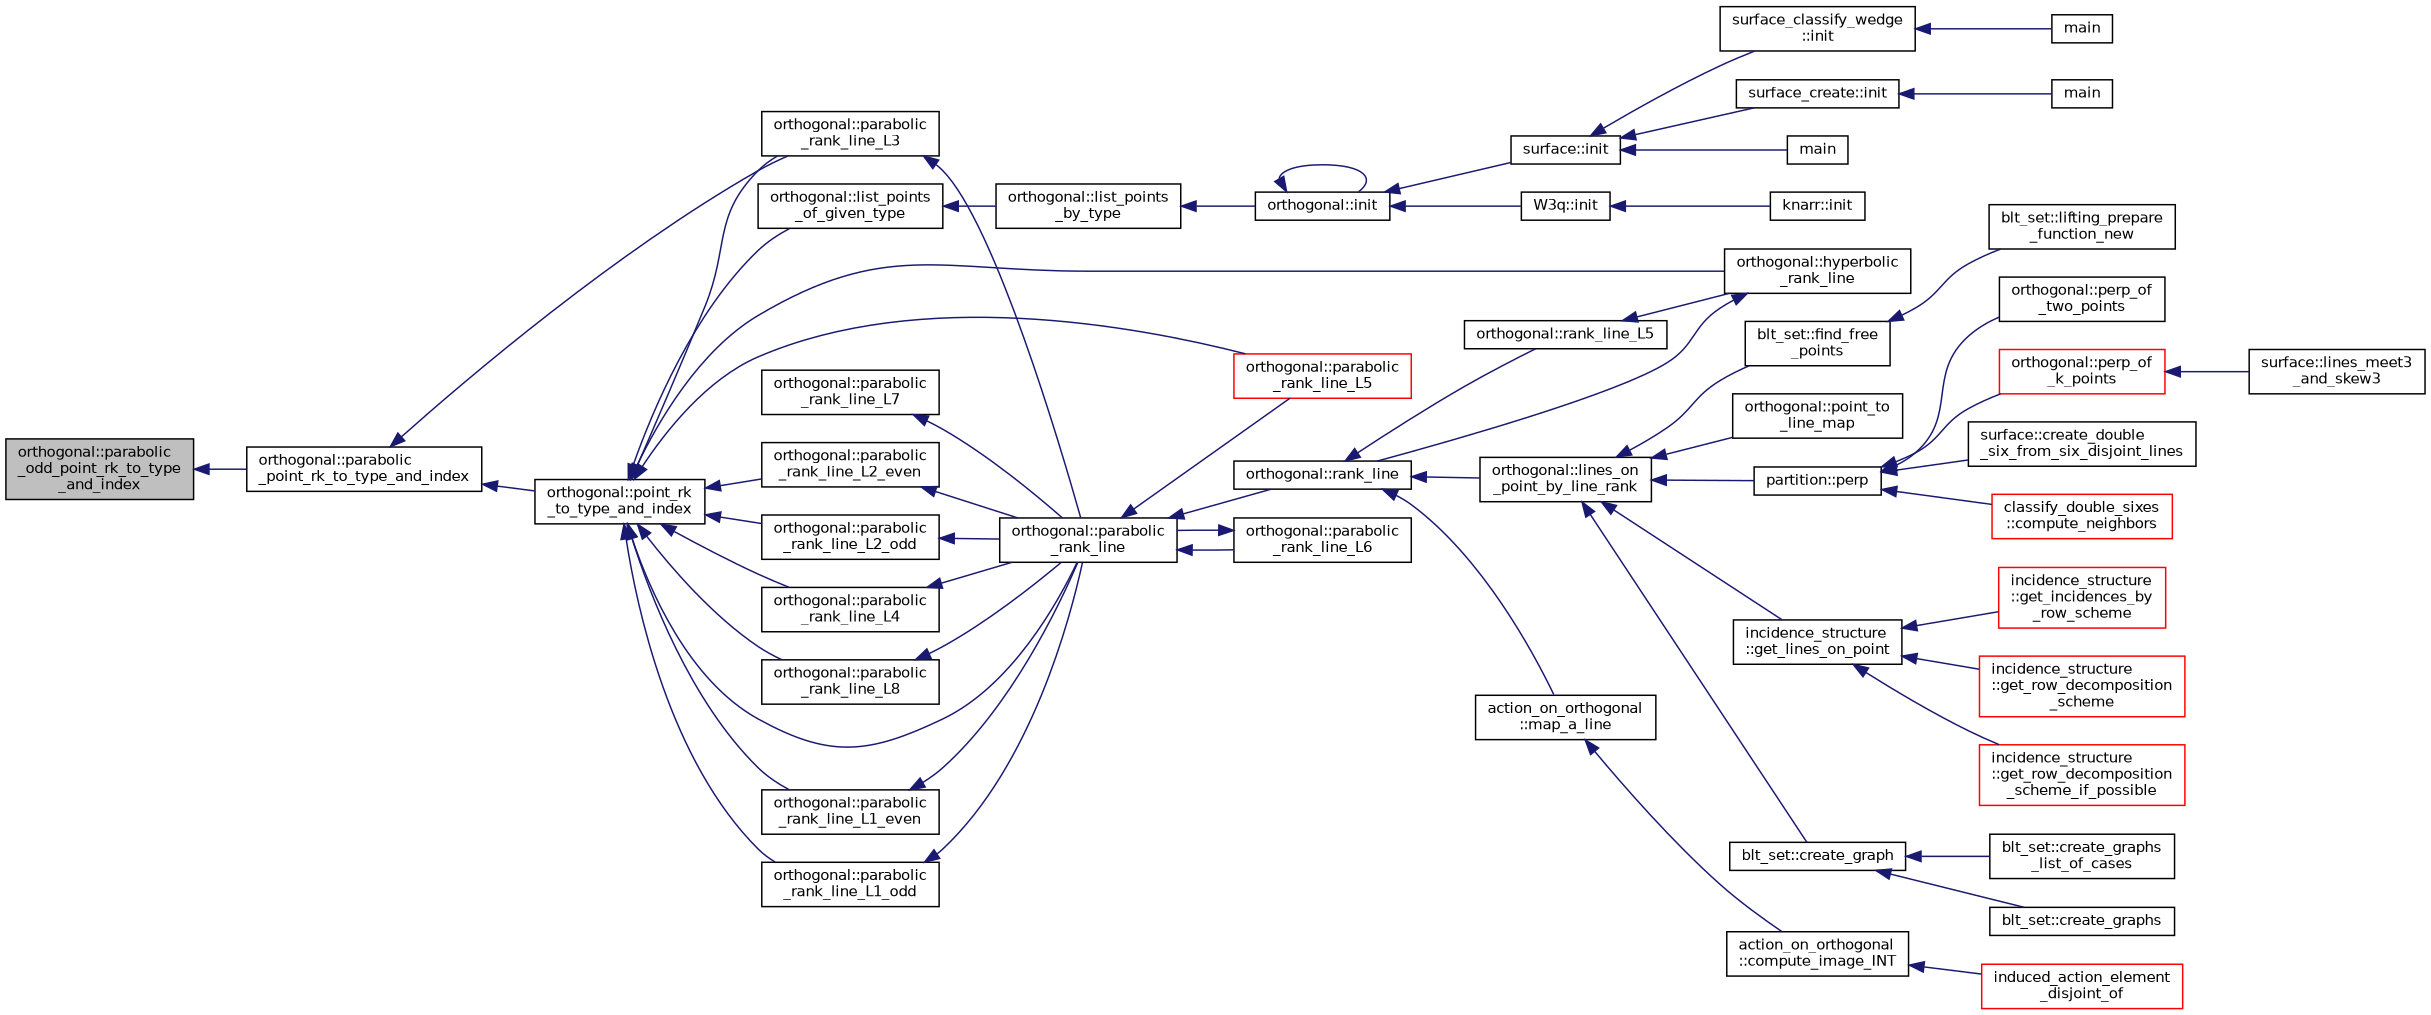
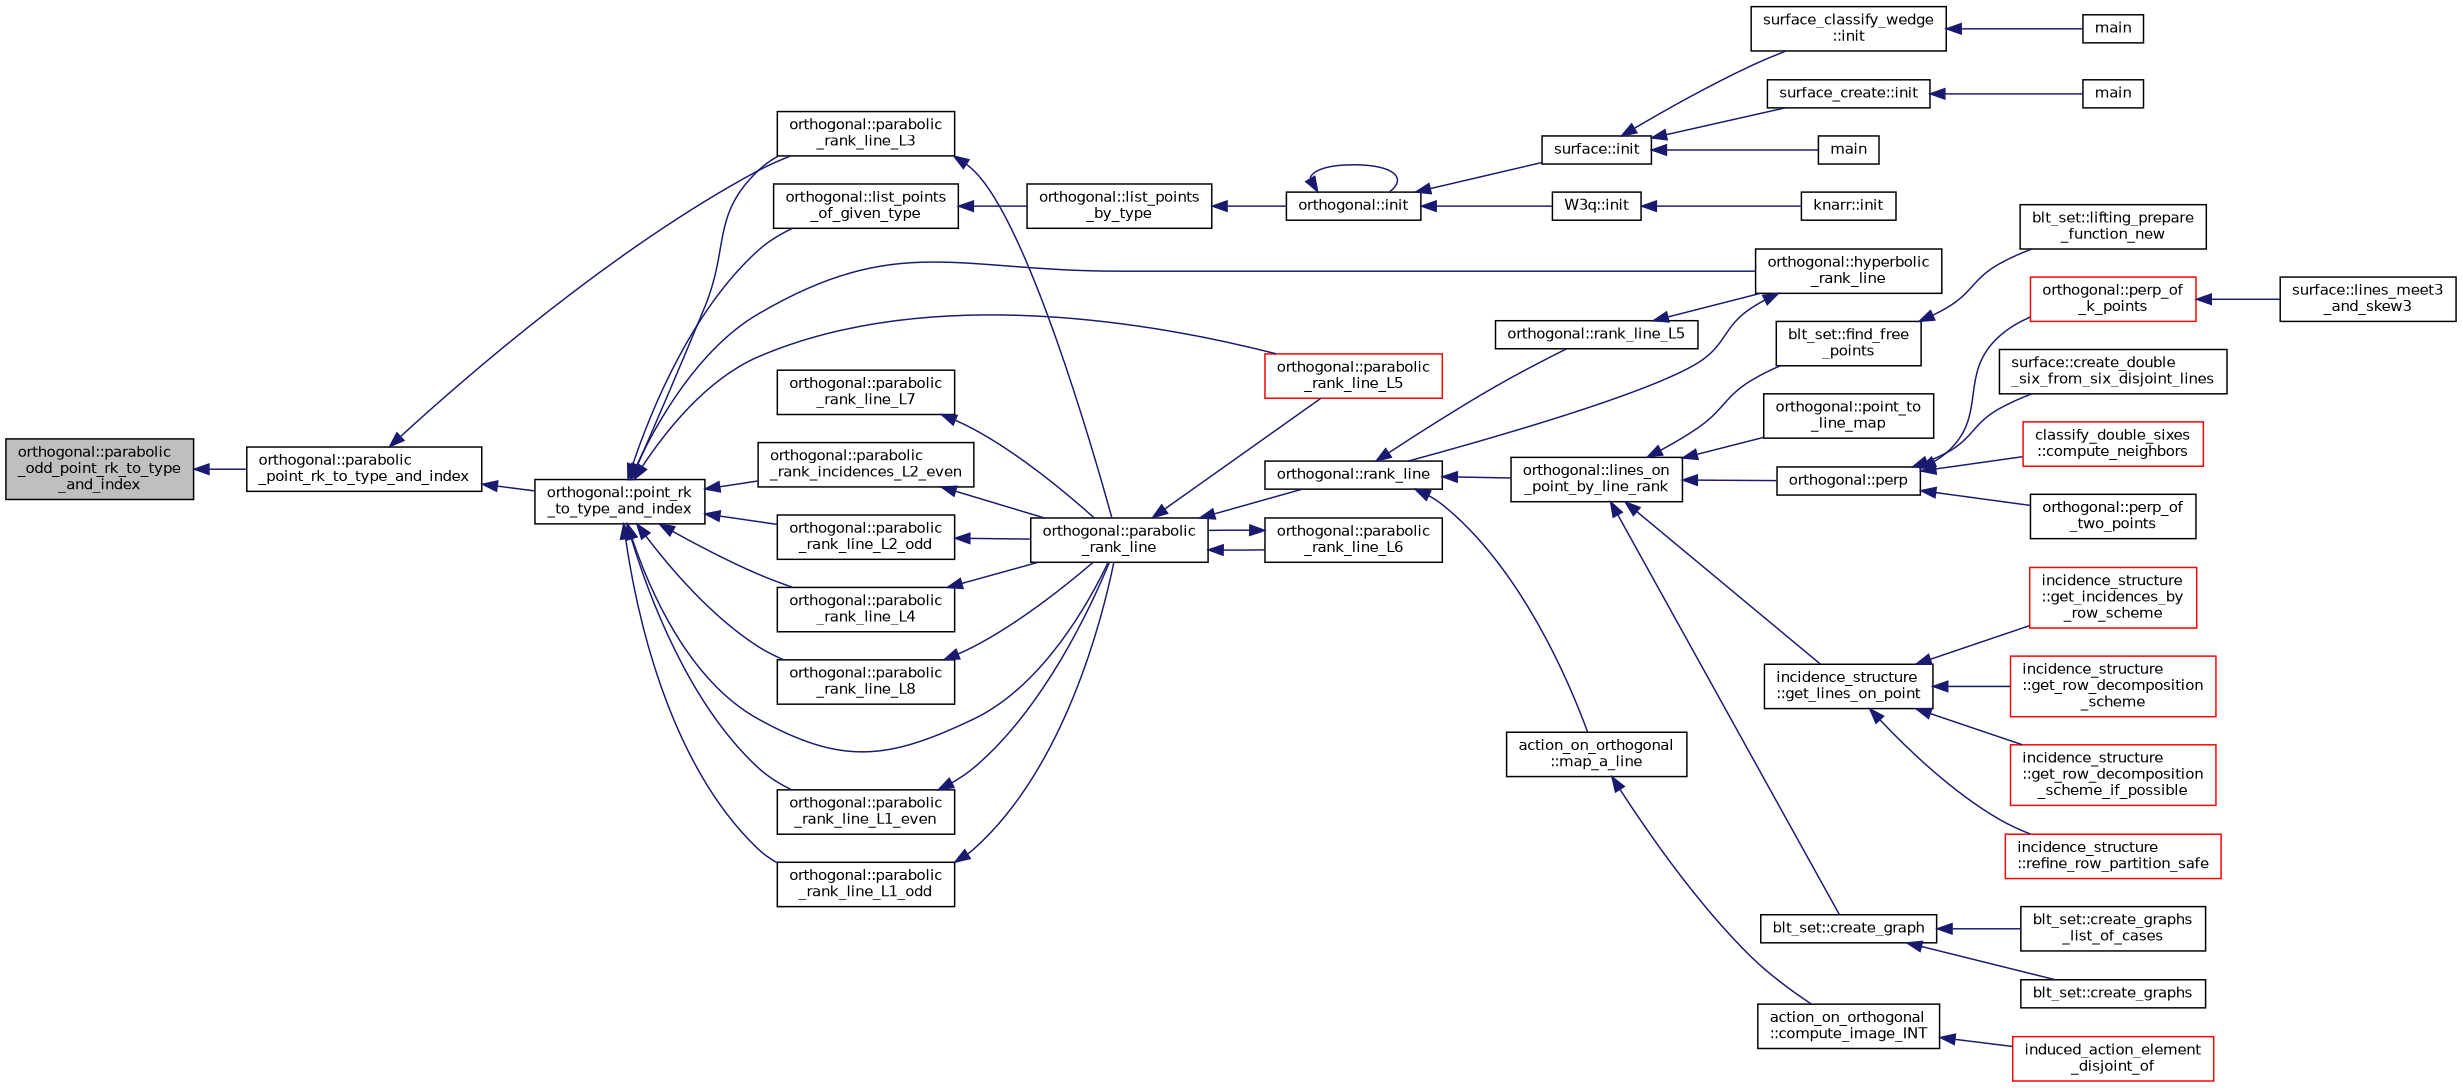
  digraph {
    rankdir=LR
    node [color=black fillcolor=white fontname=Helvetica fontsize=10 shape=record style=filled]
    edge [color=midnightblue dir=back fontname=Helvetica fontsize=10 labelfontname=Helvetica labelfontsize=10 style=solid]
    n1 [fillcolor=grey75 fontcolor=black height=0.2 label="orthogonal::parabolic\l_odd_point_rk_to_type\l_and_index" width=0.4]
    n2 [height=0.2 label="orthogonal::parabolic\l_point_rk_to_type_and_index" width=0.4]
    n3 [height=0.2 label="orthogonal::point_rk\l_to_type_and_index" width=0.4]
    n4 [height=0.2 label="orthogonal::parabolic\l_rank_line_L3" width=0.4]
    n5 [height=0.2 label="orthogonal::list_points\l_of_given_type" width=0.4]
    n6 [height=0.2 label="orthogonal::hyperbolic\l_rank_line" width=0.4]
    n7 [height=0.2 label="orthogonal::parabolic\l_rank_line" width=0.4]
    n8 [height=0.2 label="orthogonal::parabolic\l_rank_line_L1_even" width=0.4]
    n9 [height=0.2 label="orthogonal::parabolic\l_rank_line_L1_odd" width=0.4]
-   n10 [height=0.2 label="orthogonal::parabolic\l_rank_line_L2_even" width=0.4]
+   n10 [height=0.2 label="orthogonal::parabolic\l_rank_incidences_L2_even" width=0.4]
    n11 [height=0.2 label="orthogonal::parabolic\l_rank_line_L2_odd" width=0.4]
    n12 [height=0.2 label="orthogonal::parabolic\l_rank_line_L4" width=0.4]
    n13 [color=red height=0.2 label="orthogonal::parabolic\l_rank_line_L5" width=0.4]
    n14 [height=0.2 label="orthogonal::parabolic\l_rank_line_L8" width=0.4]
    n15 [height=0.2 label="orthogonal::list_points\l_by_type" width=0.4]
    n16 [height=0.2 label="orthogonal::rank_line" width=0.4]
    n17 [height=0.2 label="orthogonal::parabolic\l_rank_line_L6" width=0.4]
    n18 [height=0.2 label="orthogonal::parabolic\l_rank_line_L7" width=0.4]
    n19 [height=0.2 label="orthogonal::init" width=0.4]
    n20 [height=0.2 label="surface::init" width=0.4]
    n21 [height=0.2 label="W3q::init" width=0.4]
    n22 [height=0.2 label=main width=0.4]
    n23 [height=0.2 label="surface_classify_wedge\l::init" width=0.4]
    n24 [height=0.2 label="surface_create::init" width=0.4]
    n25 [height=0.2 label="knarr::init" width=0.4]
    n26 [height=0.2 label=main width=0.4]
    n27 [height=0.2 label=main width=0.4]
    n28 [height=0.2 label="orthogonal::lines_on\l_point_by_line_rank" width=0.4]
    n29 [height=0.2 label="orthogonal::rank_line_L5" width=0.4]
    n30 [height=0.2 label="action_on_orthogonal\l::map_a_line" width=0.4]
    n31 [height=0.2 label="blt_set::create_graph" width=0.4]
    n32 [height=0.2 label="blt_set::find_free\l_points" width=0.4]
    n33 [height=0.2 label="orthogonal::point_to\l_line_map" width=0.4]
-   n34 [height=0.2 label="partition::perp" width=0.4]
+   n34 [height=0.2 label="orthogonal::perp" width=0.4]
    n35 [height=0.2 label="incidence_structure\l::get_lines_on_point" width=0.4]
    n36 [height=0.2 label="action_on_orthogonal\l::compute_image_INT" width=0.4]
    n37 [height=0.2 label="blt_set::create_graphs" width=0.4]
    n38 [height=0.2 label="blt_set::create_graphs\l_list_of_cases" width=0.4]
    n39 [height=0.2 label="blt_set::lifting_prepare\l_function_new" width=0.4]
    n40 [height=0.2 label="orthogonal::perp_of\l_two_points" width=0.4]
    n41 [color=red height=0.2 label="orthogonal::perp_of\l_k_points" width=0.4]
    n42 [height=0.2 label="surface::create_double\l_six_from_six_disjoint_lines" width=0.4]
    n43 [color=red height=0.2 label="classify_double_sixes\l::compute_neighbors" width=0.4]
+   n44 [color=red height=0.2 label="incidence_structure\l::refine_row_partition_safe" width=0.4]
    n45 [color=red height=0.2 label="incidence_structure\l::get_incidences_by\l_row_scheme" width=0.4]
    n46 [color=red height=0.2 label="incidence_structure\l::get_row_decomposition\l_scheme" width=0.4]
    n47 [color=red height=0.2 label="incidence_structure\l::get_row_decomposition\l_scheme_if_possible" width=0.4]
    n48 [height=0.2 label="surface::lines_meet3\l_and_skew3" width=0.4]
    n49 [color=red height=0.2 label="induced_action_element\l_disjoint_of" width=0.4]
    n1 -> n2
    n2 -> n3
    n2 -> n4
    n3 -> n4
    n3 -> n5
    n3 -> n6
    n3 -> n7
    n3 -> n8
    n3 -> n9
    n3 -> n10
    n3 -> n11
    n3 -> n12
    n3 -> n13
    n3 -> n14
    n4 -> n7
    n5 -> n15
    n6 -> n16
    n7 -> n13
    n7 -> n16
    n7 -> n17
    n8 -> n7
    n9 -> n7
    n10 -> n7
    n11 -> n7
    n12 -> n7
    n14 -> n7
    n15 -> n19
    n16 -> n28
    n16 -> n29
    n16 -> n30
    n17 -> n7
    n18 -> n7
    n19 -> n19
    n19 -> n20
    n19 -> n21
    n20 -> n22
    n20 -> n23
    n20 -> n24
    n21 -> n25
    n23 -> n26
    n24 -> n27
    n28 -> n31
    n28 -> n32
    n28 -> n33
    n28 -> n34
    n28 -> n35
    n29 -> n6
    n30 -> n36
    n31 -> n37
    n31 -> n38
    n32 -> n39
    n34 -> n40
    n34 -> n41
    n34 -> n42
    n34 -> n43
+   n35 -> n44
    n35 -> n45
    n35 -> n46
    n35 -> n47
    n36 -> n49
    n41 -> n48
  }
